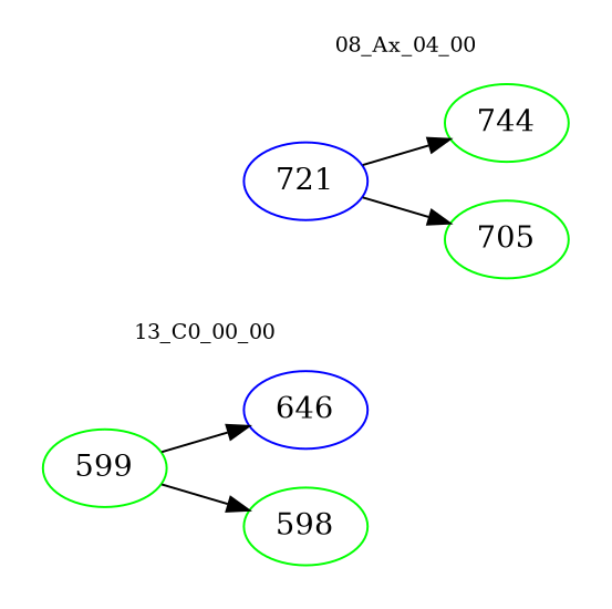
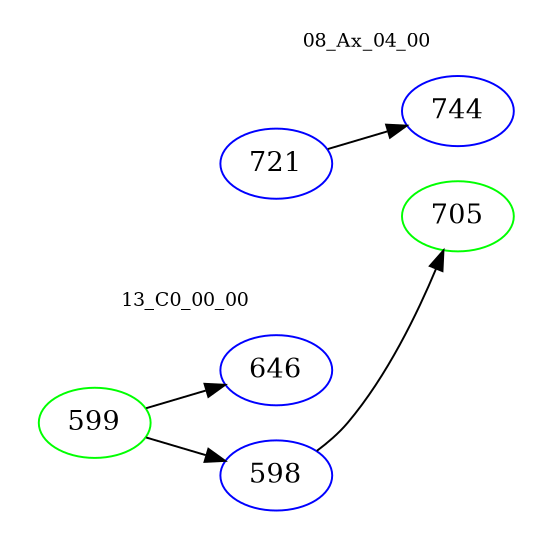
  digraph {
    rankdir=LR
    node [color=blue]
    edge [color=black]
    n1 [label=721]
    n2 [color=green label=705]
-   n3 [color=green label=744]
+   n3 [label=744]
    n4 [color=green label=599]
-   n5 [color=green label=598]
+   n5 [label=598]
    n6 [label=646]
    subgraph cluster_1 {
      color=white
      fontsize=10
      label="08_Ax_04_00"
      n1
      n2
      n3
    }
    subgraph cluster_2 {
      color=white
      fontsize=10
      label="13_C0_00_00"
      n4
      n5
      n6
    }
-   n1 -> n2
+   n5 -> n2
    n1 -> n3
    n4 -> n5
    n4 -> n6
  }
